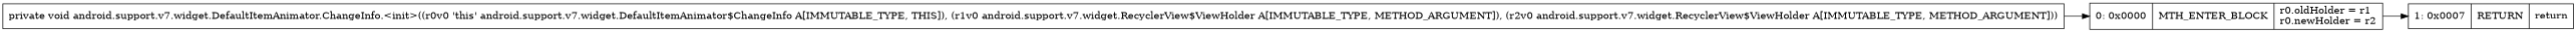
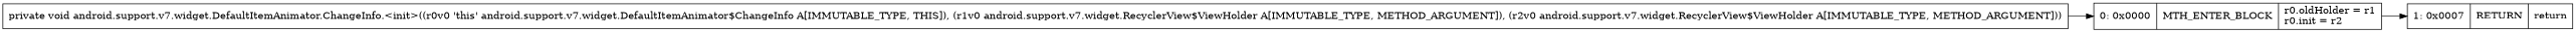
  digraph {
    rankdir=LR
    node [shape=record]
-   n1 [label="{0\:\ 0x0000|MTH_ENTER_BLOCK\l|r0.oldHolder = r1\lr0.newHolder = r2\l}"]
+   n1 [label="{0\:\ 0x0000|MTH_ENTER_BLOCK\l|r0.oldHolder = r1\lr0.init = r2\l}"]
    n2 [label="{1\:\ 0x0007|RETURN\l|return\l}"]
    n3 [label="{private void android.support.v7.widget.DefaultItemAnimator.ChangeInfo.\<init\>((r0v0 'this' android.support.v7.widget.DefaultItemAnimator$ChangeInfo A[IMMUTABLE_TYPE, THIS]), (r1v0 android.support.v7.widget.RecyclerView$ViewHolder A[IMMUTABLE_TYPE, METHOD_ARGUMENT]), (r2v0 android.support.v7.widget.RecyclerView$ViewHolder A[IMMUTABLE_TYPE, METHOD_ARGUMENT])) }"]
    n1 -> n2
    n3 -> n1
  }
